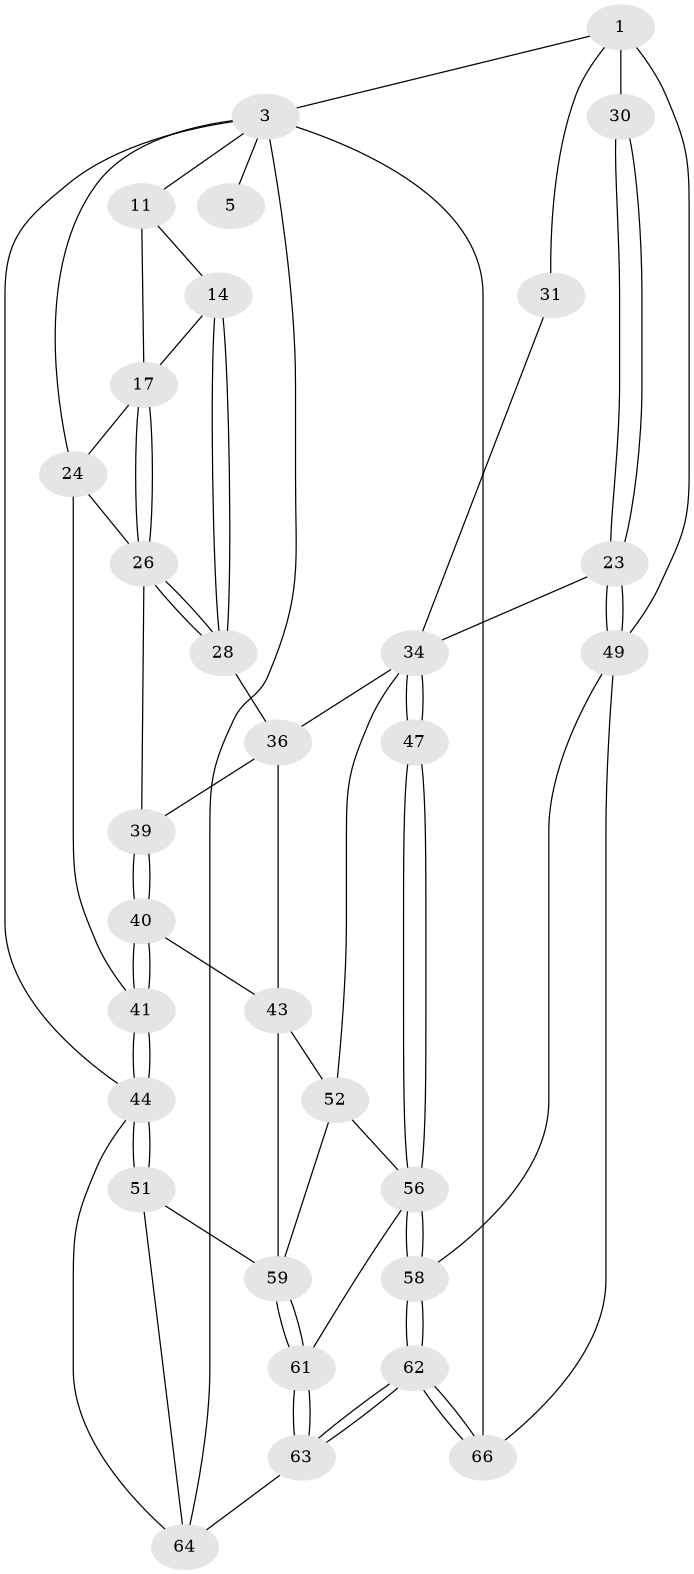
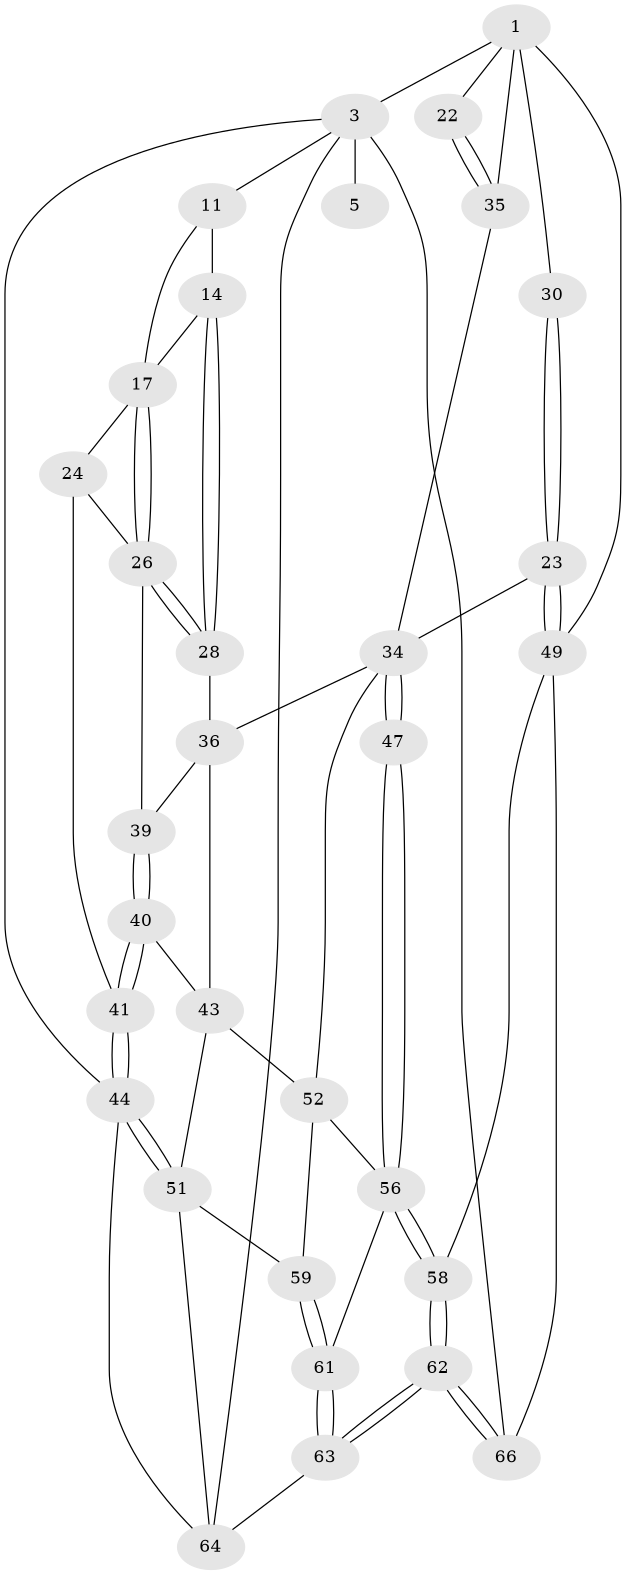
  graph {
    node [color=gray90 style=filled]
    1 [super="+2+6"]
    3 [super="+4+46"]
+   22
    30
-   31
+   31 [label=35]
    49
    5
    11 [super="+12"]
    24 [super="+25"]
    44 [super="+45"]
    64 [super="+65"]
    66
    n13 [label=23]
    34 [super="+35"]
    36 [super="+37"]
    39
    43 [super="+50"]
    58
    14 [super="+15"]
    17 [super="+18"]
    26 [super="+27"]
    41
    51 [super="+60"]
    28
    40
    47
    52 [super="+53+54"]
    56 [super="+57"]
    59
    61
    62
    63
    1 -- 3
+   1 -- 22 [weight=2]
    1 -- 30 [weight=2]
    1 -- 31
    1 -- 49
    3 -- 5
    3 -- 11
-   3 -- 24
    3 -- 44
    3 -- 64
    3 -- 66 [weight=2]
+   22 -- 31
+   22 -- 31
    30 -- n13
    30 -- n13
    31 -- 34
    49 -- 66
    49 -- 58
    11 -- 14
    11 -- 17
    24 -- 26
    24 -- 41
    44 -- 64
    44 -- 51
    44 -- 51
    n13 -- 49
    n13 -- 49
    n13 -- 34
    34 -- 36
    34 -- 47 [weight=2]
    34 -- 47
    34 -- 52
    36 -- 39
    36 -- 43
    39 -- 40
    39 -- 40
-   43 -- 59
+   43 -- 51
    43 -- 52
    58 -- 62
    58 -- 62
    14 -- 17
    14 -- 28
    14 -- 28
    17 -- 24
    17 -- 26
    17 -- 26
    26 -- 39
    26 -- 28
    26 -- 28
    41 -- 44
    41 -- 44
    51 -- 64
    51 -- 59
    28 -- 36
    40 -- 43
    40 -- 41
    40 -- 41
    47 -- 56
    47 -- 56
    52 -- 56
    52 -- 59
    56 -- 58
    56 -- 58
    56 -- 61
    59 -- 61
    59 -- 61
    61 -- 63
    61 -- 63
    62 -- 66
    62 -- 66
    62 -- 63
    62 -- 63
    63 -- 64
  }
